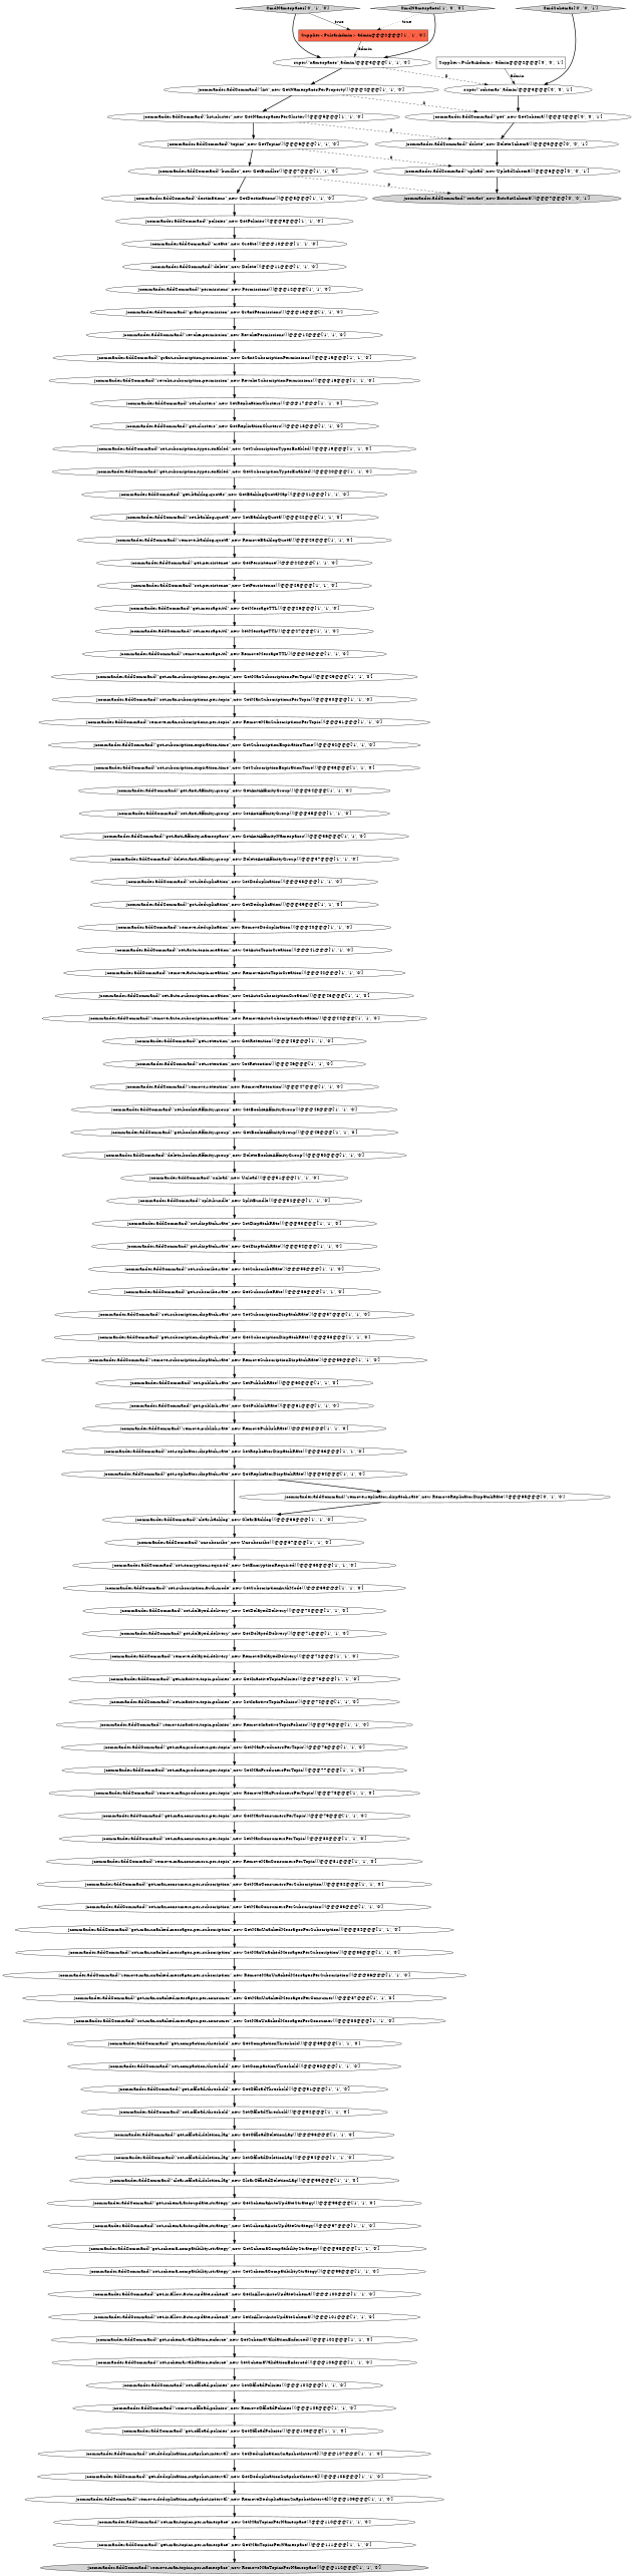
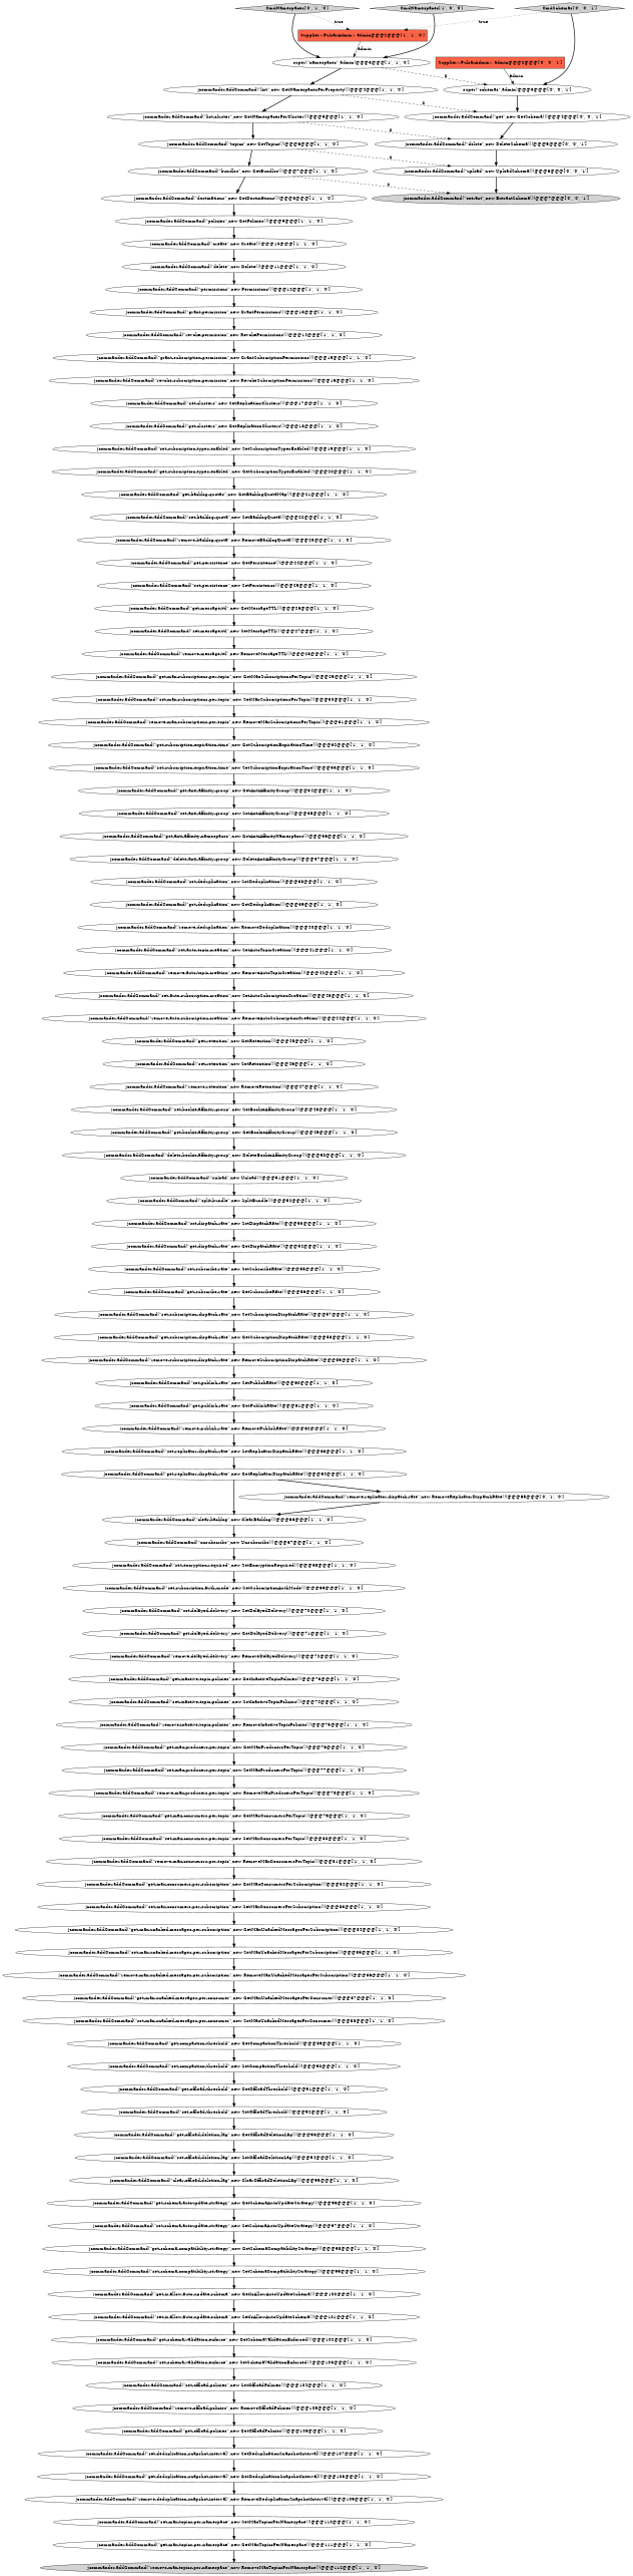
  digraph {
    node [fillcolor=white shape=ellipse style=filled]
    edge [style=bold]
    n1 [label="jcommander.addCommand(\"grant-subscription-permission\",new GrantSubscriptionPermissions())@@@15@@@['1', '1', '0']"]
    n2 [label="jcommander.addCommand(\"revoke-subscription-permission\",new RevokeSubscriptionPermissions())@@@16@@@['1', '1', '0']"]
    n3 [label="jcommander.addCommand(\"set-clusters\",new SetReplicationClusters())@@@17@@@['1', '1', '0']"]
    n4 [label="jcommander.addCommand(\"get-replicator-dispatch-rate\",new GetReplicatorDispatchRate())@@@64@@@['1', '1', '0']"]
    n5 [label="jcommander.addCommand(\"remove-replicator-dispatch-rate\",new RemoveReplicatorDispatchRate())@@@65@@@['0', '1', '0']"]
    n6 [label="jcommander.addCommand(\"clear-backlog\",new ClearBacklog())@@@66@@@['1', '1', '0']"]
    n7 [label="jcommander.addCommand(\"unsubscribe\",new Unsubscribe())@@@67@@@['1', '1', '0']"]
    n8 [label="jcommander.addCommand(\"get-subscription-dispatch-rate\",new GetSubscriptionDispatchRate())@@@58@@@['1', '1', '0']"]
    n9 [label="jcommander.addCommand(\"remove-subscription-dispatch-rate\",new RemoveSubscriptionDispatchRate())@@@59@@@['1', '1', '0']"]
    n10 [label="jcommander.addCommand(\"set-publish-rate\",new SetPublishRate())@@@60@@@['1', '1', '0']"]
    n11 [label="jcommander.addCommand(\"set-offload-policies\",new SetOffloadPolicies())@@@104@@@['1', '1', '0']"]
    n12 [label="jcommander.addCommand(\"remove-offload-policies\",new RemoveOffloadPolicies())@@@105@@@['1', '1', '0']"]
    n13 [label="jcommander.addCommand(\"get-offload-policies\",new GetOffloadPolicies())@@@106@@@['1', '1', '0']"]
    n14 [fillcolor=tomato label="Supplier<PulsarAdmin> admin@@@2@@@['1', '1', '0']" shape=box]
    n15 [label="super(\"namespaces\",admin)@@@3@@@['1', '1', '0']"]
-   n16 [label="Supplier<PulsarAdmin> admin@@@2@@@['0', '0', '1']" shape=box]
+   n16 [fillcolor=tomato label="Supplier<PulsarAdmin> admin@@@2@@@['0', '0', '1']" shape=box]
    n17 [label="super(\"schemas\",admin)@@@3@@@['0', '0', '1']"]
    n18 [label="jcommander.addCommand(\"list\",new GetNamespacesPerProperty())@@@4@@@['1', '1', '0']"]
    n19 [label="jcommander.addCommand(\"get-max-unacked-messages-per-subscription\",new GetMaxUnackedMessagesPerSubscription())@@@84@@@['1', '1', '0']"]
    n20 [label="jcommander.addCommand(\"set-max-unacked-messages-per-subscription\",new SetMaxUnackedMessagesPerSubscription())@@@85@@@['1', '1', '0']"]
    n21 [label="jcommander.addCommand(\"remove-max-unacked-messages-per-subscription\",new RemoveMaxUnackedMessagesPerSubscription())@@@86@@@['1', '1', '0']"]
    n22 [label="jcommander.addCommand(\"get-max-unacked-messages-per-consumer\",new GetMaxUnackedMessagesPerConsumer())@@@87@@@['1', '1', '0']"]
    n23 [label="jcommander.addCommand(\"set-max-unacked-messages-per-consumer\",new SetMaxUnackedMessagesPerConsumer())@@@88@@@['1', '1', '0']"]
    n24 [label="jcommander.addCommand(\"get-compaction-threshold\",new GetCompactionThreshold())@@@89@@@['1', '1', '0']"]
    n25 [label="jcommander.addCommand(\"split-bundle\",new SplitBundle())@@@52@@@['1', '1', '0']"]
    n26 [label="jcommander.addCommand(\"set-dispatch-rate\",new SetDispatchRate())@@@53@@@['1', '1', '0']"]
    n27 [label="jcommander.addCommand(\"get-dispatch-rate\",new GetDispatchRate())@@@54@@@['1', '1', '0']"]
    n28 [label="jcommander.addCommand(\"create\",new Create())@@@10@@@['1', '1', '0']"]
    n29 [label="jcommander.addCommand(\"delete\",new Delete())@@@11@@@['1', '1', '0']"]
    n30 [label="jcommander.addCommand(\"permissions\",new Permissions())@@@12@@@['1', '1', '0']"]
    n31 [label="jcommander.addCommand(\"get-delayed-delivery\",new GetDelayedDelivery())@@@71@@@['1', '1', '0']"]
    n32 [label="jcommander.addCommand(\"remove-delayed-delivery\",new RemoveDelayedDelivery())@@@72@@@['1', '1', '0']"]
    n33 [label="jcommander.addCommand(\"get-inactive-topic-policies\",new GetInactiveTopicPolicies())@@@73@@@['1', '1', '0']"]
    n34 [label="jcommander.addCommand(\"get-deduplication-snapshot-interval\",new GetDeduplicationSnapshotInterval())@@@108@@@['1', '1', '0']"]
    n35 [label="jcommander.addCommand(\"remove-deduplication-snapshot-interval\",new RemoveDeduplicationSnapshotInterval())@@@109@@@['1', '1', '0']"]
    n36 [label="jcommander.addCommand(\"set-max-topics-per-namespace\",new SetMaxTopicsPerNamespace())@@@110@@@['1', '1', '0']"]
    n37 [label="jcommander.addCommand(\"list-cluster\",new GetNamespacesPerCluster())@@@5@@@['1', '1', '0']"]
    n38 [label="jcommander.addCommand(\"get\",new GetSchema())@@@4@@@['0', '0', '1']"]
    n39 [label="jcommander.addCommand(\"topics\",new GetTopics())@@@6@@@['1', '1', '0']"]
    n40 [label="jcommander.addCommand(\"delete\",new DeleteSchema())@@@5@@@['0', '0', '1']"]
    n41 [label="jcommander.addCommand(\"set-replicator-dispatch-rate\",new SetReplicatorDispatchRate())@@@63@@@['1', '1', '0']"]
    n42 [label="jcommander.addCommand(\"destinations\",new GetDestinations())@@@8@@@['1', '1', '0']"]
    n43 [label="jcommander.addCommand(\"policies\",new GetPolicies())@@@9@@@['1', '1', '0']"]
    n44 [label="jcommander.addCommand(\"set-deduplication-snapshot-interval\",new SetDeduplicationSnapshotInterval())@@@107@@@['1', '1', '0']"]
    n45 [label="jcommander.addCommand(\"remove-retention\",new RemoveRetention())@@@47@@@['1', '1', '0']"]
    n46 [label="jcommander.addCommand(\"set-bookie-affinity-group\",new SetBookieAffinityGroup())@@@48@@@['1', '1', '0']"]
    n47 [label="jcommander.addCommand(\"get-bookie-affinity-group\",new GetBookieAffinityGroup())@@@49@@@['1', '1', '0']"]
    n48 [label="jcommander.addCommand(\"get-anti-affinity-namespaces\",new GetAntiAffinityNamespaces())@@@36@@@['1', '1', '0']"]
    n49 [label="jcommander.addCommand(\"delete-anti-affinity-group\",new DeleteAntiAffinityGroup())@@@37@@@['1', '1', '0']"]
    n50 [label="jcommander.addCommand(\"set-deduplication\",new SetDeduplication())@@@38@@@['1', '1', '0']"]
    n51 [label="jcommander.addCommand(\"get-deduplication\",new GetDeduplication())@@@39@@@['1', '1', '0']"]
    n52 [label="jcommander.addCommand(\"remove-deduplication\",new RemoveDeduplication())@@@40@@@['1', '1', '0']"]
    n53 [label="jcommander.addCommand(\"get-retention\",new GetRetention())@@@45@@@['1', '1', '0']"]
    n54 [label="jcommander.addCommand(\"set-retention\",new SetRetention())@@@46@@@['1', '1', '0']"]
    n55 [label="jcommander.addCommand(\"set-compaction-threshold\",new SetCompactionThreshold())@@@90@@@['1', '1', '0']"]
    n56 [label="jcommander.addCommand(\"set-backlog-quota\",new SetBacklogQuota())@@@22@@@['1', '1', '0']"]
    n57 [label="jcommander.addCommand(\"remove-backlog-quota\",new RemoveBacklogQuota())@@@23@@@['1', '1', '0']"]
    n58 [label="jcommander.addCommand(\"get-persistence\",new GetPersistence())@@@24@@@['1', '1', '0']"]
    n59 [fillcolor=lightgray label="CmdNamespaces['0', '1', '0']" shape=diamond]
    n60 [label="jcommander.addCommand(\"get-schema-validation-enforce\",new GetSchemaValidationEnforced())@@@102@@@['1', '1', '0']"]
    n61 [label="jcommander.addCommand(\"set-schema-validation-enforce\",new SetSchemaValidationEnforced())@@@103@@@['1', '1', '0']"]
    n62 [label="jcommander.addCommand(\"remove-inactive-topic-policies\",new RemoveInactiveTopicPolicies())@@@75@@@['1', '1', '0']"]
    n63 [label="jcommander.addCommand(\"get-max-producers-per-topic\",new GetMaxProducersPerTopic())@@@76@@@['1', '1', '0']"]
    n64 [label="jcommander.addCommand(\"set-max-producers-per-topic\",new SetMaxProducersPerTopic())@@@77@@@['1', '1', '0']"]
    n65 [label="jcommander.addCommand(\"delete-bookie-affinity-group\",new DeleteBookieAffinityGroup())@@@50@@@['1', '1', '0']"]
    n66 [label="jcommander.addCommand(\"set-auto-topic-creation\",new SetAutoTopicCreation())@@@41@@@['1', '1', '0']"]
    n67 [label="jcommander.addCommand(\"set-persistence\",new SetPersistence())@@@25@@@['1', '1', '0']"]
    n68 [label="jcommander.addCommand(\"get-message-ttl\",new GetMessageTTL())@@@26@@@['1', '1', '0']"]
    n69 [label="jcommander.addCommand(\"get-subscription-expiration-time\",new GetSubscriptionExpirationTime())@@@32@@@['1', '1', '0']"]
    n70 [label="jcommander.addCommand(\"set-subscription-expiration-time\",new SetSubscriptionExpirationTime())@@@33@@@['1', '1', '0']"]
    n71 [label="jcommander.addCommand(\"get-anti-affinity-group\",new GetAntiAffinityGroup())@@@34@@@['1', '1', '0']"]
    n72 [label="jcommander.addCommand(\"set-inactive-topic-policies\",new SetInactiveTopicPolicies())@@@74@@@['1', '1', '0']"]
    n73 [label="jcommander.addCommand(\"get-max-topics-per-namespace\",new GetMaxTopicsPerNamespace())@@@111@@@['1', '1', '0']"]
    n74 [label="jcommander.addCommand(\"set-max-subscriptions-per-topic\",new SetMaxSubscriptionsPerTopic())@@@30@@@['1', '1', '0']"]
    n75 [label="jcommander.addCommand(\"remove-max-subscriptions-per-topic\",new RemoveMaxSubscriptionsPerTopic())@@@31@@@['1', '1', '0']"]
    n76 [fillcolor=lightgray label="CmdSchemas['0', '0', '1']" shape=diamond]
    n77 [label="jcommander.addCommand(\"get-offload-threshold\",new GetOffloadThreshold())@@@91@@@['1', '1', '0']"]
    n78 [label="jcommander.addCommand(\"set-offload-threshold\",new SetOffloadThreshold())@@@92@@@['1', '1', '0']"]
    n79 [label="jcommander.addCommand(\"get-offload-deletion-lag\",new GetOffloadDeletionLag())@@@93@@@['1', '1', '0']"]
    n80 [fillcolor=lightgray label="jcommander.addCommand(\"remove-max-topics-per-namespace\",new RemoveMaxTopicsPerNamespace())@@@112@@@['1', '1', '0']"]
    n81 [label="jcommander.addCommand(\"get-clusters\",new GetReplicationClusters())@@@18@@@['1', '1', '0']"]
    n82 [label="jcommander.addCommand(\"set-subscription-types-enabled\",new SetSubscriptionTypesEnabled())@@@19@@@['1', '1', '0']"]
    n83 [label="jcommander.addCommand(\"get-subscription-types-enabled\",new GetSubscriptionTypesEnabled())@@@20@@@['1', '1', '0']"]
    n84 [label="jcommander.addCommand(\"remove-max-producers-per-topic\",new RemoveMaxProducersPerTopic())@@@78@@@['1', '1', '0']"]
    n85 [label="jcommander.addCommand(\"get-max-consumers-per-topic\",new GetMaxConsumersPerTopic())@@@79@@@['1', '1', '0']"]
    n86 [label="jcommander.addCommand(\"clear-offload-deletion-lag\",new ClearOffloadDeletionLag())@@@95@@@['1', '1', '0']"]
    n87 [label="jcommander.addCommand(\"get-schema-autoupdate-strategy\",new GetSchemaAutoUpdateStrategy())@@@96@@@['1', '1', '0']"]
    n88 [label="jcommander.addCommand(\"set-schema-autoupdate-strategy\",new SetSchemaAutoUpdateStrategy())@@@97@@@['1', '1', '0']"]
    n89 [label="jcommander.addCommand(\"set-subscribe-rate\",new SetSubscribeRate())@@@55@@@['1', '1', '0']"]
    n90 [label="jcommander.addCommand(\"get-subscribe-rate\",new GetSubscribeRate())@@@56@@@['1', '1', '0']"]
    n91 [label="jcommander.addCommand(\"set-offload-deletion-lag\",new SetOffloadDeletionLag())@@@94@@@['1', '1', '0']"]
    n92 [label="jcommander.addCommand(\"remove-auto-subscription-creation\",new RemoveAutoSubscriptionCreation())@@@44@@@['1', '1', '0']"]
    n93 [label="jcommander.addCommand(\"remove-auto-topic-creation\",new RemoveAutoTopicCreation())@@@42@@@['1', '1', '0']"]
    n94 [label="jcommander.addCommand(\"bundles\",new GetBundles())@@@7@@@['1', '1', '0']"]
    n95 [fillcolor=lightgray label="jcommander.addCommand(\"extract\",new ExtractSchema())@@@7@@@['0', '0', '1']"]
    n96 [label="jcommander.addCommand(\"upload\",new UploadSchema())@@@6@@@['0', '0', '1']"]
    n97 [fillcolor=lightgray label="CmdNamespaces['1', '0', '0']" shape=diamond]
    n98 [label="jcommander.addCommand(\"set-schema-compatibility-strategy\",new SetSchemaCompatibilityStrategy())@@@99@@@['1', '1', '0']"]
    n99 [label="jcommander.addCommand(\"get-is-allow-auto-update-schema\",new GetIsAllowAutoUpdateSchema())@@@100@@@['1', '1', '0']"]
    n100 [label="jcommander.addCommand(\"set-is-allow-auto-update-schema\",new SetIsAllowAutoUpdateSchema())@@@101@@@['1', '1', '0']"]
    n101 [label="jcommander.addCommand(\"set-encryption-required\",new SetEncryptionRequired())@@@68@@@['1', '1', '0']"]
    n102 [label="jcommander.addCommand(\"set-subscription-dispatch-rate\",new SetSubscriptionDispatchRate())@@@57@@@['1', '1', '0']"]
    n103 [label="jcommander.addCommand(\"get-max-consumers-per-subscription\",new GetMaxConsumersPerSubscription())@@@82@@@['1', '1', '0']"]
    n104 [label="jcommander.addCommand(\"set-max-consumers-per-subscription\",new SetMaxConsumersPerSubscription())@@@83@@@['1', '1', '0']"]
    n105 [label="jcommander.addCommand(\"unload\",new Unload())@@@51@@@['1', '1', '0']"]
    n106 [label="jcommander.addCommand(\"grant-permission\",new GrantPermissions())@@@13@@@['1', '1', '0']"]
    n107 [label="jcommander.addCommand(\"set-anti-affinity-group\",new SetAntiAffinityGroup())@@@35@@@['1', '1', '0']"]
    n108 [label="jcommander.addCommand(\"get-max-subscriptions-per-topic\",new GetMaxSubscriptionsPerTopic())@@@29@@@['1', '1', '0']"]
    n109 [label="jcommander.addCommand(\"remove-message-ttl\",new RemoveMessageTTL())@@@28@@@['1', '1', '0']"]
    n110 [label="jcommander.addCommand(\"set-auto-subscription-creation\",new SetAutoSubscriptionCreation())@@@43@@@['1', '1', '0']"]
    n111 [label="jcommander.addCommand(\"get-publish-rate\",new GetPublishRate())@@@61@@@['1', '1', '0']"]
    n112 [label="jcommander.addCommand(\"set-subscription-auth-mode\",new SetSubscriptionAuthMode())@@@69@@@['1', '1', '0']"]
    n113 [label="jcommander.addCommand(\"set-delayed-delivery\",new SetDelayedDelivery())@@@70@@@['1', '1', '0']"]
    n114 [label="jcommander.addCommand(\"get-backlog-quotas\",new GetBacklogQuotaMap())@@@21@@@['1', '1', '0']"]
    n115 [label="jcommander.addCommand(\"revoke-permission\",new RevokePermissions())@@@14@@@['1', '1', '0']"]
    n116 [label="jcommander.addCommand(\"set-max-consumers-per-topic\",new SetMaxConsumersPerTopic())@@@80@@@['1', '1', '0']"]
    n117 [label="jcommander.addCommand(\"remove-max-consumers-per-topic\",new RemoveMaxConsumersPerTopic())@@@81@@@['1', '1', '0']"]
    n118 [label="jcommander.addCommand(\"get-schema-compatibility-strategy\",new GetSchemaCompatibilityStrategy())@@@98@@@['1', '1', '0']"]
    n119 [label="jcommander.addCommand(\"set-message-ttl\",new SetMessageTTL())@@@27@@@['1', '1', '0']"]
    n120 [label="jcommander.addCommand(\"remove-publish-rate\",new RemovePublishRate())@@@62@@@['1', '1', '0']"]
    n1 -> n2
    n2 -> n3
    n3 -> n81
    n4 -> n5
    n4 -> n6
    n5 -> n6
    n6 -> n7
    n7 -> n101
    n8 -> n9
    n9 -> n10
    n10 -> n111
    n11 -> n12
    n12 -> n13
    n13 -> n44
    n14 -> n15 [label=admin style=solid]
    n15 -> n17 [label=0 style=dashed]
    n15 -> n18
    n16 -> n17 [label=admin style=solid]
    n17 -> n38
    n18 -> n37
    n18 -> n38 [label=0 style=dashed]
    n19 -> n20
    n20 -> n21
    n21 -> n22
    n22 -> n23
    n23 -> n24
    n24 -> n55
    n25 -> n26
    n26 -> n27
    n27 -> n89
    n28 -> n29
    n29 -> n30
    n30 -> n106
    n31 -> n32
    n32 -> n33
    n33 -> n72
    n34 -> n35
    n35 -> n36
    n36 -> n73
    n37 -> n39
    n37 -> n40 [label=0 style=dashed]
    n38 -> n40
    n39 -> n94
    n39 -> n96 [label=0 style=dashed]
    n40 -> n96
    n41 -> n4
    n42 -> n43
    n43 -> n28
    n44 -> n34
    n45 -> n46
    n46 -> n47
    n47 -> n65
    n48 -> n49
    n49 -> n50
    n50 -> n51
    n51 -> n52
    n52 -> n66
    n53 -> n54
    n54 -> n45
    n55 -> n77
    n56 -> n57
    n57 -> n58
    n58 -> n67
-   n59 -> n14 [label=true style=solid]
+   n59 -> n14 [label=true style=dotted]
    n59 -> n15
    n60 -> n61
    n61 -> n11
    n62 -> n63
    n63 -> n64
    n64 -> n84
    n65 -> n105
    n66 -> n93
    n67 -> n68
    n68 -> n119
    n69 -> n70
    n70 -> n71
    n71 -> n107
    n72 -> n62
    n73 -> n80
    n74 -> n75
    n75 -> n69
    n76 -> n17
    n77 -> n78
    n78 -> n79
    n79 -> n91
    n81 -> n82
    n82 -> n83
    n83 -> n114
    n84 -> n85
    n85 -> n116
    n86 -> n87
    n87 -> n88
    n88 -> n118
    n89 -> n90
    n90 -> n102
    n91 -> n86
    n92 -> n53
    n93 -> n110
    n94 -> n42
    n94 -> n95 [label=0 style=dashed]
    n96 -> n95
-   n97 -> n14 [label=true style=dotted]
+   n76 -> n14 [label=true style=dotted]
    n97 -> n15
    n98 -> n99
    n99 -> n100
    n100 -> n60
    n101 -> n112
    n102 -> n8
    n103 -> n104
    n104 -> n19
    n105 -> n25
    n106 -> n115
    n107 -> n48
    n108 -> n74
    n109 -> n108
    n110 -> n92
    n111 -> n120
    n112 -> n113
    n113 -> n31
    n114 -> n56
    n115 -> n1
    n116 -> n117
    n117 -> n103
    n118 -> n98
    n119 -> n109
    n120 -> n41
  }
